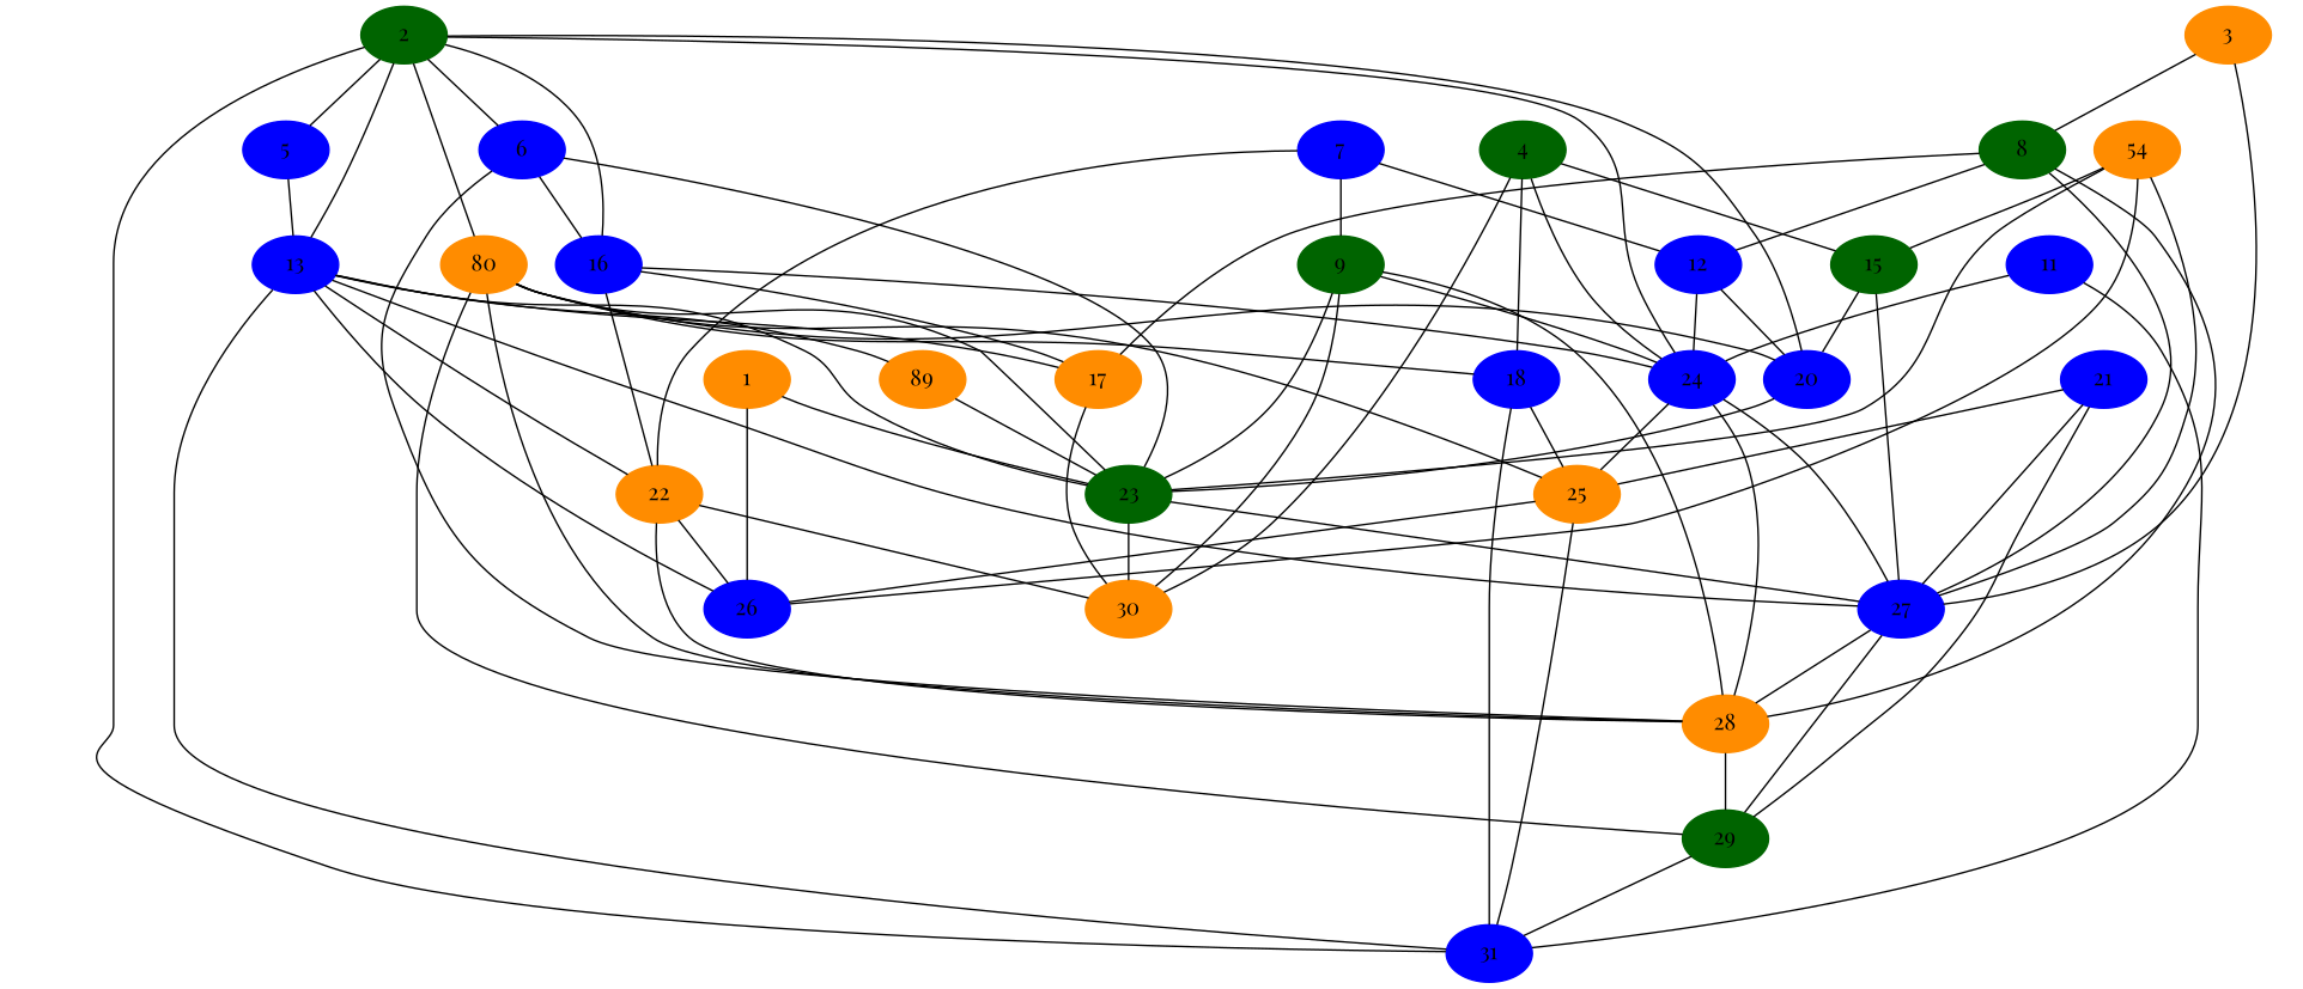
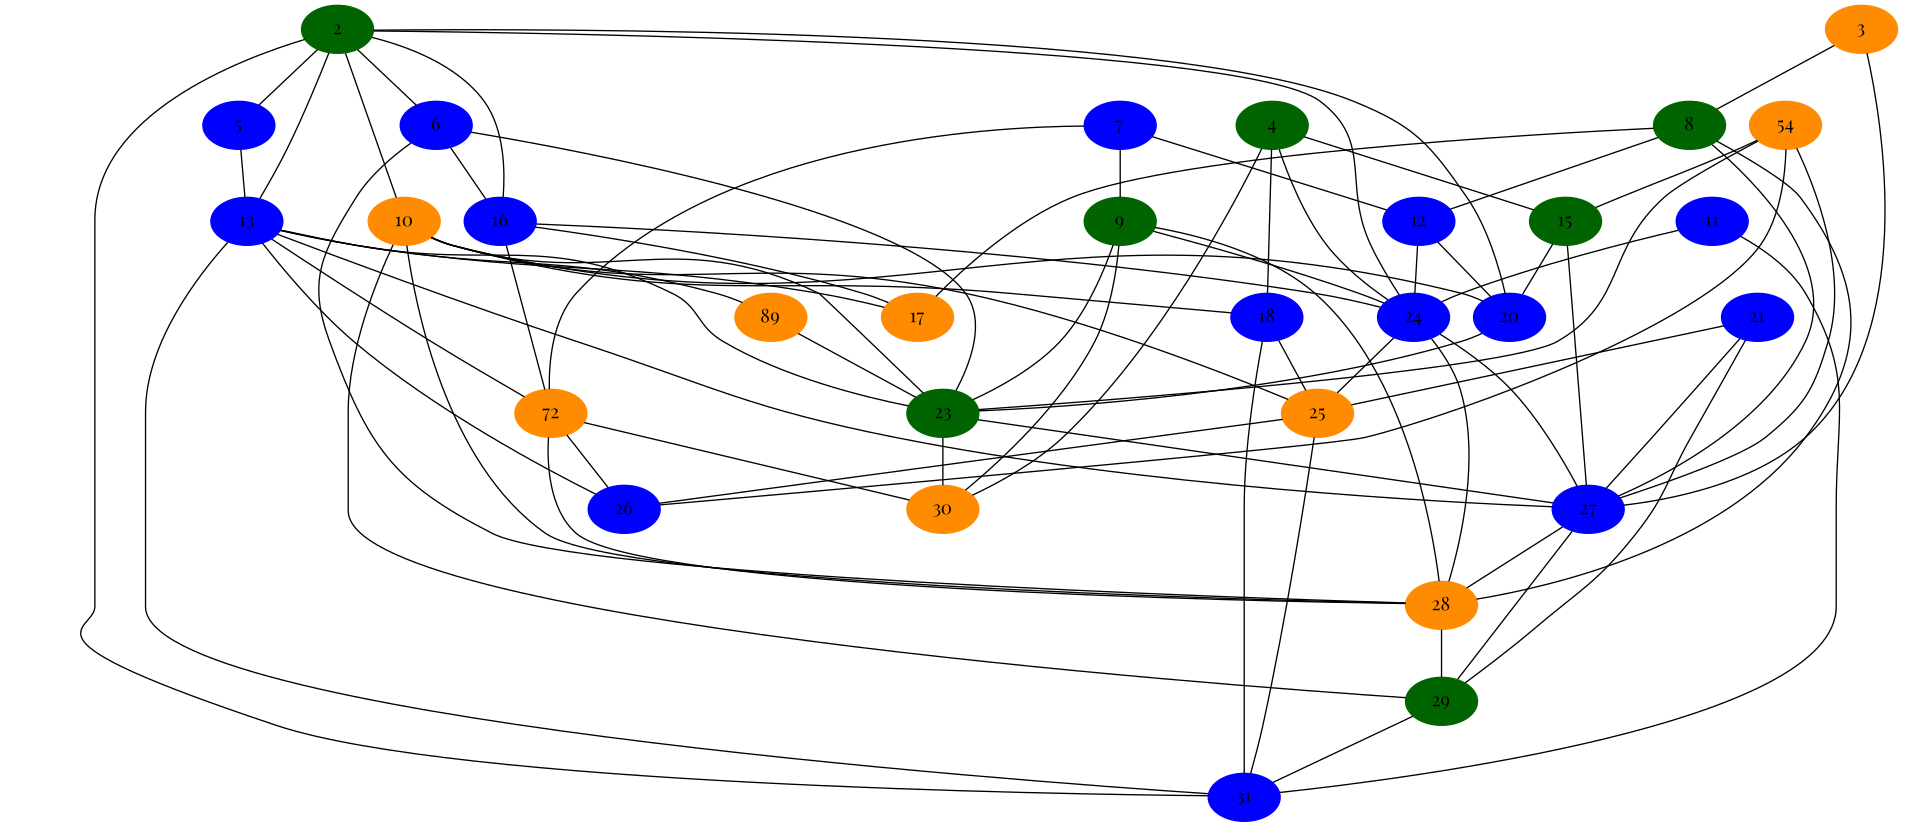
  graph {
    fontname="Playfair Display"
    node [color=blue fontname="Playfair Display" style=filled]
    edge [fontname="Playfair Display" weight=1.0]
-   1 [color=darkorange]
    23 [color=darkgreen]
    26
-   22 [color=darkorange]
+   22 [color=darkorange label=72]
    30 [color=darkorange]
    28 [color=darkorange]
    27
    2 [color=darkgreen]
    5
    6
-   10 [color=darkorange label=80]
+   10 [color=darkorange]
    13
    16
    20
    24
    31
    18
    25 [color=darkorange]
    29 [color=darkgreen]
    17 [color=darkorange]
    n21 [color=darkorange label=89]
    3 [color=darkorange]
    8 [color=darkgreen]
    12
    4 [color=darkgreen]
    15 [color=darkgreen]
    7
    9 [color=darkgreen]
    11
    n30 [color=darkorange label=54]
    21
-   1 -- 23
-   1 -- 26
    23 -- 30
    23 -- 27
    22 -- 26
    22 -- 30
    22 -- 28
    28 -- 29
    27 -- 28
    27 -- 29
    2 -- 5
    2 -- 6
    2 -- 10
    2 -- 13 [weight=2.0]
    2 -- 16
    2 -- 20
    2 -- 24
    2 -- 31 [weight=2.0]
    5 -- 13
    6 -- 23
    6 -- 28
    6 -- 16
    10 -- 23
    10 -- 28
    10 -- 20
    10 -- 18
    10 -- 25
    10 -- 29
    13 -- 23
    13 -- 26
    13 -- 22
    13 -- 27
    13 -- 31
    13 -- 17
    13 -- n21
    16 -- 22
    16 -- 24
    16 -- 17
    20 -- 23
    24 -- 28
    24 -- 27
    24 -- 25
    18 -- 31 [weight=2.0]
    18 -- 25
    25 -- 26
    25 -- 31
    29 -- 31
-   17 -- 30
    n21 -- 23 [weight=2.0]
    3 -- 27
    3 -- 8
    8 -- 28
    8 -- 27
    8 -- 17
    8 -- 12
    12 -- 20
    12 -- 24
    4 -- 30
    4 -- 24 [weight=2.0]
    4 -- 18
    4 -- 15
    15 -- 27
    15 -- 20
    7 -- 22
    7 -- 12
    7 -- 9
    9 -- 23
    9 -- 30
    9 -- 28
    9 -- 24
    11 -- 24
    11 -- 31
    n30 -- 23
    n30 -- 26
    n30 -- 27
    n30 -- 15
    21 -- 27
    21 -- 25
    21 -- 29
  }
